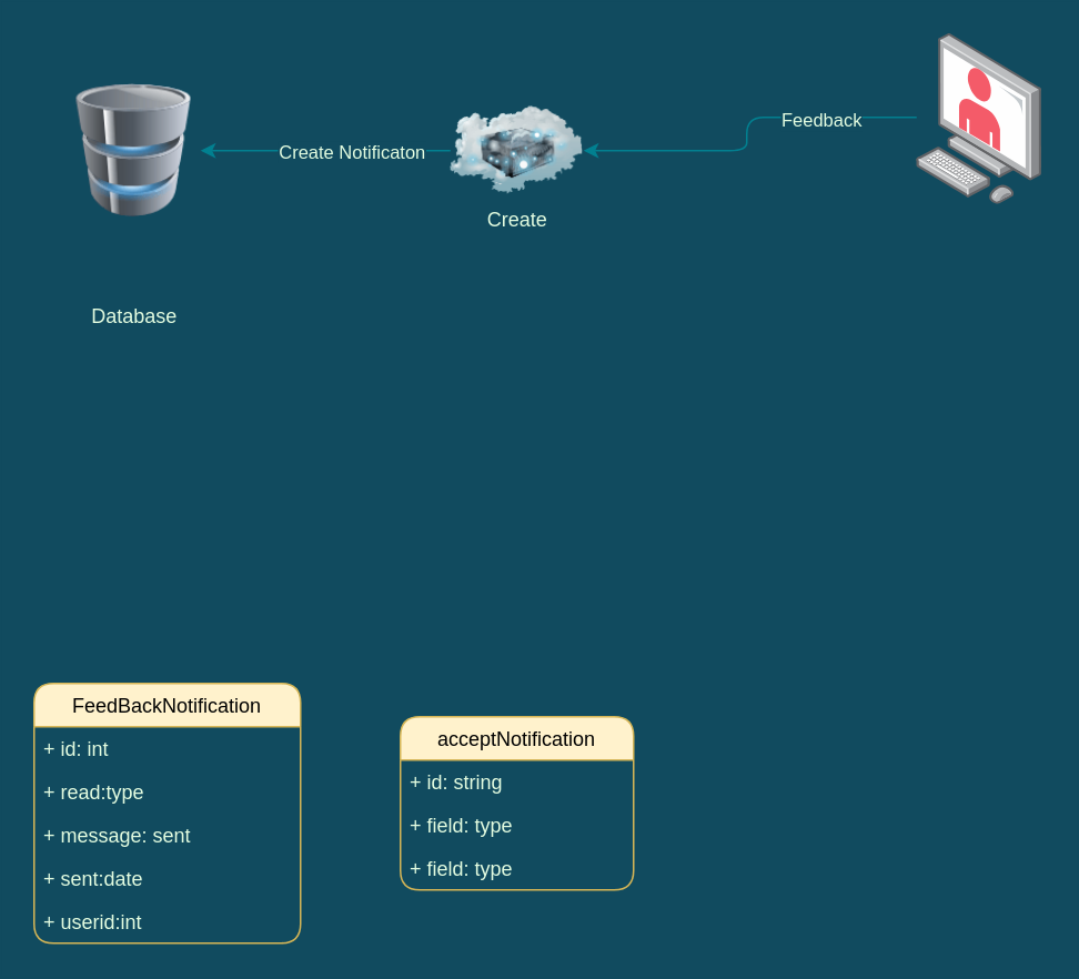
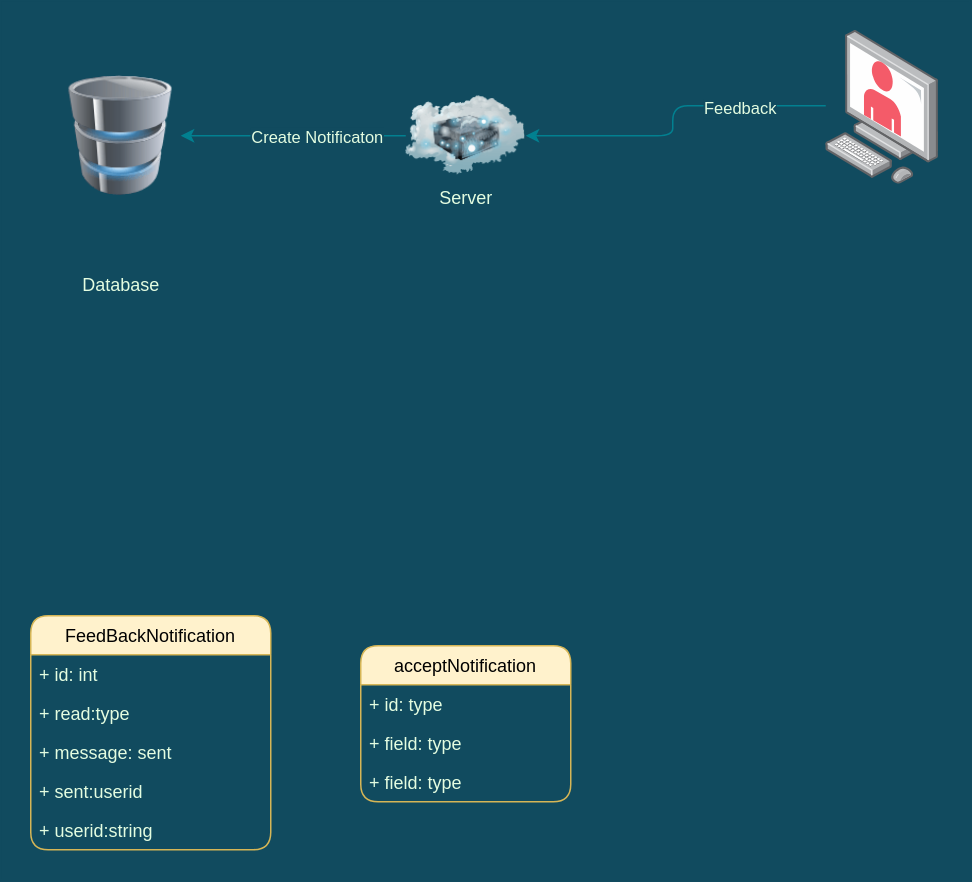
  <mxCell id="0" />
  <mxCell id="1" parent="0" />
  <mxCell id="2" value="FeedBackNotification" style="swimlane;fontStyle=0;childLayout=stackLayout;horizontal=1;startSize=26;fillColor=#fff2cc;horizontalStack=0;resizeParent=1;resizeParentMax=0;resizeLast=0;collapsible=1;marginBottom=0;strokeColor=#d6b656;rounded=1;" vertex="1" parent="1"><mxGeometry x="20" y="410" width="160" height="156" as="geometry" /></mxCell>
  <mxCell id="3" value="+ id: int" style="text;strokeColor=none;fillColor=none;align=left;verticalAlign=top;spacingLeft=4;spacingRight=4;overflow=hidden;rotatable=0;points=[[0,0.5],[1,0.5]];portConstraint=eastwest;fontColor=#E4FDE1;rounded=1;" vertex="1" parent="2"><mxGeometry y="26" width="160" height="26" as="geometry" /></mxCell>
  <mxCell id="4" value="+ read:type" style="text;strokeColor=none;fillColor=none;align=left;verticalAlign=top;spacingLeft=4;spacingRight=4;overflow=hidden;rotatable=0;points=[[0,0.5],[1,0.5]];portConstraint=eastwest;fontColor=#E4FDE1;rounded=1;" vertex="1" parent="2"><mxGeometry y="52" width="160" height="26" as="geometry" /></mxCell>
  <mxCell id="5" value="+ message: sent&#10;" style="text;strokeColor=none;fillColor=none;align=left;verticalAlign=top;spacingLeft=4;spacingRight=4;overflow=hidden;rotatable=0;points=[[0,0.5],[1,0.5]];portConstraint=eastwest;fontColor=#E4FDE1;rounded=1;" vertex="1" parent="2"><mxGeometry y="78" width="160" height="26" as="geometry" /></mxCell>
- <mxCell id="6" value="+ sent:date" style="text;strokeColor=none;fillColor=none;align=left;verticalAlign=top;spacingLeft=4;spacingRight=4;overflow=hidden;rotatable=0;points=[[0,0.5],[1,0.5]];portConstraint=eastwest;fontColor=#E4FDE1;rounded=1;" vertex="1" parent="2"><mxGeometry y="104" width="160" height="26" as="geometry" /></mxCell>
- <mxCell id="7" value="+ userid:int" style="text;strokeColor=none;fillColor=none;align=left;verticalAlign=top;spacingLeft=4;spacingRight=4;overflow=hidden;rotatable=0;points=[[0,0.5],[1,0.5]];portConstraint=eastwest;fontColor=#E4FDE1;rounded=1;" vertex="1" parent="2"><mxGeometry y="130" width="160" height="26" as="geometry" /></mxCell>
+ <mxCell id="6" value="+ sent:userid" style="text;strokeColor=none;fillColor=none;align=left;verticalAlign=top;spacingLeft=4;spacingRight=4;overflow=hidden;rotatable=0;points=[[0,0.5],[1,0.5]];portConstraint=eastwest;fontColor=#E4FDE1;rounded=1;" vertex="1" parent="2"><mxGeometry y="104" width="160" height="26" as="geometry" /></mxCell>
+ <mxCell id="7" value="+ userid:string" style="text;strokeColor=none;fillColor=none;align=left;verticalAlign=top;spacingLeft=4;spacingRight=4;overflow=hidden;rotatable=0;points=[[0,0.5],[1,0.5]];portConstraint=eastwest;fontColor=#E4FDE1;rounded=1;" vertex="1" parent="2"><mxGeometry y="130" width="160" height="26" as="geometry" /></mxCell>
  <mxCell id="8" style="edgeStyle=orthogonalEdgeStyle;orthogonalLoop=1;jettySize=auto;html=1;entryX=1;entryY=0.5;entryDx=0;entryDy=0;labelBackgroundColor=#114B5F;strokeColor=#028090;fontColor=#E4FDE1;" edge="1" parent="1" source="10" target="14"><mxGeometry relative="1" as="geometry"><mxPoint x="370" y="100" as="targetPoint" /><Array as="points"><mxPoint x="448" y="70" /><mxPoint x="448" y="90" /></Array></mxGeometry></mxCell>
  <mxCell id="9" value="Feedback" style="edgeLabel;html=1;align=center;verticalAlign=middle;resizable=0;points=[];labelBackgroundColor=#114B5F;fontColor=#E4FDE1;rounded=1;" vertex="1" connectable="0" parent="8"><mxGeometry x="-0.378" y="3" relative="1" as="geometry"><mxPoint x="10" y="-2" as="offset" /></mxGeometry></mxCell>
  <mxCell id="10" value="" style="points=[];aspect=fixed;html=1;align=center;shadow=0;dashed=0;image;image=img/lib/allied_telesis/computer_and_terminals/Personal_Computer.svg;labelBackgroundColor=#114B5F;fillColor=#F45B69;strokeColor=#028090;fontColor=#E4FDE1;rounded=1;" vertex="1" parent="1"><mxGeometry x="550" y="20" width="75.6" height="102.46" as="geometry" /></mxCell>
  <mxCell id="11" value="" style="image;html=1;image=img/lib/clip_art/computers/Database_128x128.png;labelBackgroundColor=#114B5F;fillColor=#F45B69;strokeColor=#028090;fontColor=#E4FDE1;rounded=1;" vertex="1" parent="1"><mxGeometry x="40" y="50" width="80" height="80" as="geometry" /></mxCell>
  <mxCell id="12" style="edgeStyle=orthogonalEdgeStyle;orthogonalLoop=1;jettySize=auto;html=1;labelBackgroundColor=#114B5F;strokeColor=#028090;fontColor=#E4FDE1;" edge="1" parent="1" source="14" target="11"><mxGeometry relative="1" as="geometry" /></mxCell>
  <mxCell id="13" value="Create Notificaton" style="edgeLabel;html=1;align=center;verticalAlign=middle;resizable=0;points=[];labelBackgroundColor=#114B5F;fontColor=#E4FDE1;rounded=1;" vertex="1" connectable="0" parent="12"><mxGeometry x="-0.36" y="1" relative="1" as="geometry"><mxPoint x="-12" y="-1" as="offset" /></mxGeometry></mxCell>
  <mxCell id="14" value="" style="image;html=1;image=img/lib/clip_art/networking/Cloud_Server_128x128.png;labelBackgroundColor=#114B5F;fillColor=#F45B69;strokeColor=#028090;fontColor=#E4FDE1;rounded=1;" vertex="1" parent="1"><mxGeometry x="270" y="50" width="80" height="80" as="geometry" /></mxCell>
- <mxCell id="15" value="Create" style="text;html=1;align=center;verticalAlign=middle;resizable=0;points=[];autosize=1;strokeColor=none;fillColor=none;fontColor=#E4FDE1;rounded=1;" vertex="1" parent="1"><mxGeometry x="285" y="122.46" width="50" height="20" as="geometry" /></mxCell>
+ <mxCell id="15" value="Server" style="text;html=1;align=center;verticalAlign=middle;resizable=0;points=[];autosize=1;strokeColor=none;fillColor=none;fontColor=#E4FDE1;rounded=1;" vertex="1" parent="1"><mxGeometry x="285" y="122.46" width="50" height="20" as="geometry" /></mxCell>
  <mxCell id="16" value="Database" style="text;html=1;align=center;verticalAlign=middle;resizable=0;points=[];autosize=1;strokeColor=none;fillColor=none;fontColor=#E4FDE1;rounded=1;" vertex="1" parent="1"><mxGeometry x="45" y="180" width="70" height="20" as="geometry" /></mxCell>
  <mxCell id="17" value="" style="verticalLabelPosition=bottom;html=1;verticalAlign=top;strokeWidth=1;align=center;outlineConnect=0;dashed=0;outlineConnect=0;shape=mxgraph.aws3d.end_user;strokeColor=none;fillColor=#F45B69;aspect=fixed;fontColor=#E4FDE1;rounded=1;" vertex="1" parent="1"><mxGeometry x="575.49" y="40" width="24.61" height="50.46" as="geometry" /></mxCell>
  <mxCell id="18" value="acceptNotification" style="swimlane;fontStyle=0;childLayout=stackLayout;horizontal=1;startSize=26;horizontalStack=0;resizeParent=1;resizeParentMax=0;resizeLast=0;collapsible=1;marginBottom=0;fillColor=#fff2cc;strokeColor=#d6b656;rounded=1;" vertex="1" parent="1"><mxGeometry x="240" y="430" width="140" height="104" as="geometry" /></mxCell>
- <mxCell id="19" value="+ id: string" style="text;strokeColor=none;fillColor=none;align=left;verticalAlign=top;spacingLeft=4;spacingRight=4;overflow=hidden;rotatable=0;points=[[0,0.5],[1,0.5]];portConstraint=eastwest;fontColor=#E4FDE1;rounded=1;" vertex="1" parent="18"><mxGeometry y="26" width="140" height="26" as="geometry" /></mxCell>
+ <mxCell id="19" value="+ id: type" style="text;strokeColor=none;fillColor=none;align=left;verticalAlign=top;spacingLeft=4;spacingRight=4;overflow=hidden;rotatable=0;points=[[0,0.5],[1,0.5]];portConstraint=eastwest;fontColor=#E4FDE1;rounded=1;" vertex="1" parent="18"><mxGeometry y="26" width="140" height="26" as="geometry" /></mxCell>
  <mxCell id="20" value="+ field: type" style="text;strokeColor=none;fillColor=none;align=left;verticalAlign=top;spacingLeft=4;spacingRight=4;overflow=hidden;rotatable=0;points=[[0,0.5],[1,0.5]];portConstraint=eastwest;fontColor=#E4FDE1;rounded=1;" vertex="1" parent="18"><mxGeometry y="52" width="140" height="26" as="geometry" /></mxCell>
  <mxCell id="21" value="+ field: type" style="text;strokeColor=none;fillColor=none;align=left;verticalAlign=top;spacingLeft=4;spacingRight=4;overflow=hidden;rotatable=0;points=[[0,0.5],[1,0.5]];portConstraint=eastwest;fontColor=#E4FDE1;rounded=1;" vertex="1" parent="18"><mxGeometry y="78" width="140" height="26" as="geometry" /></mxCell>
